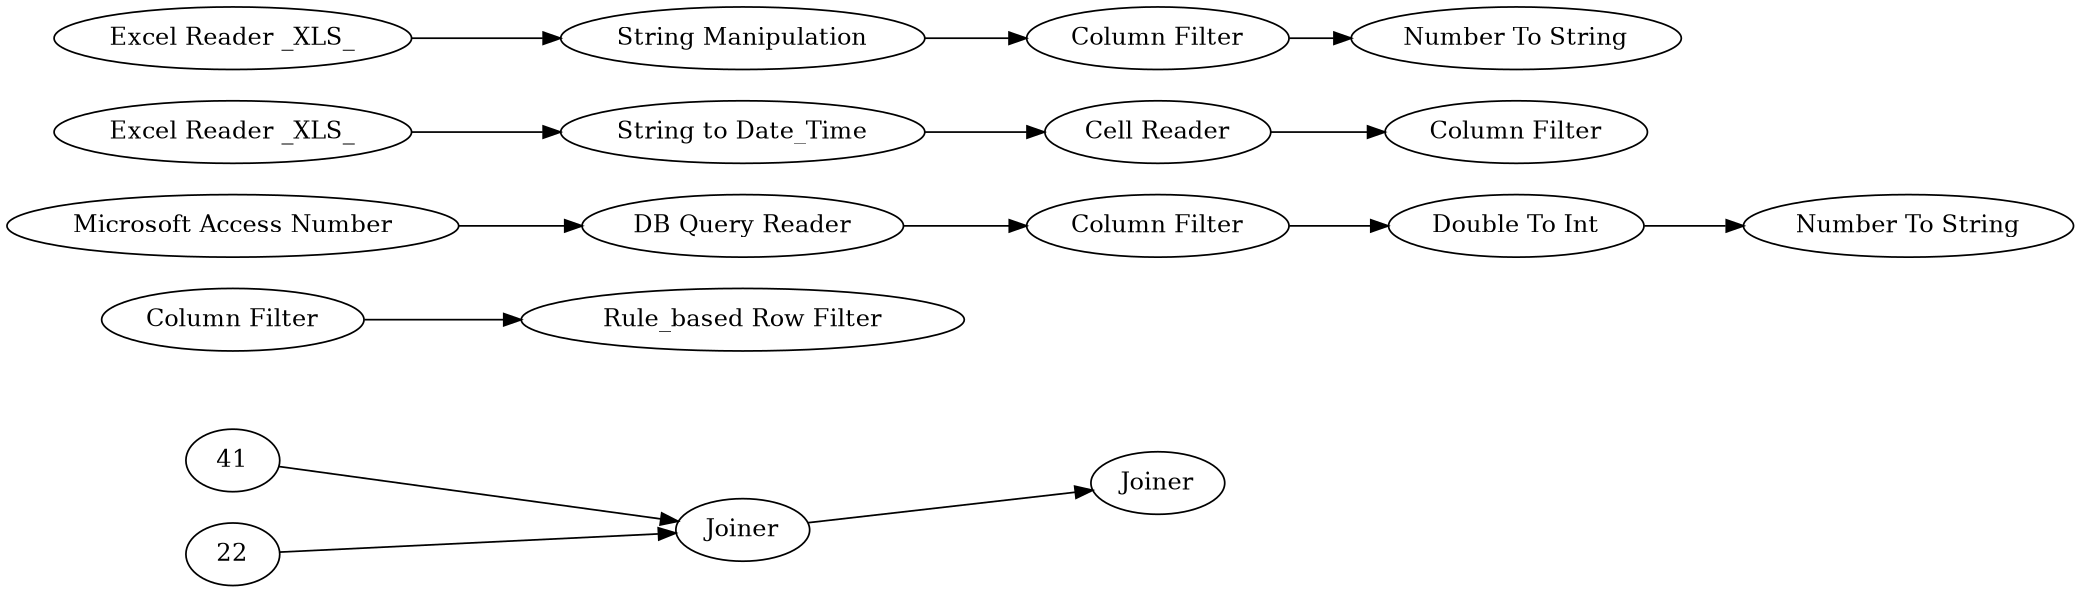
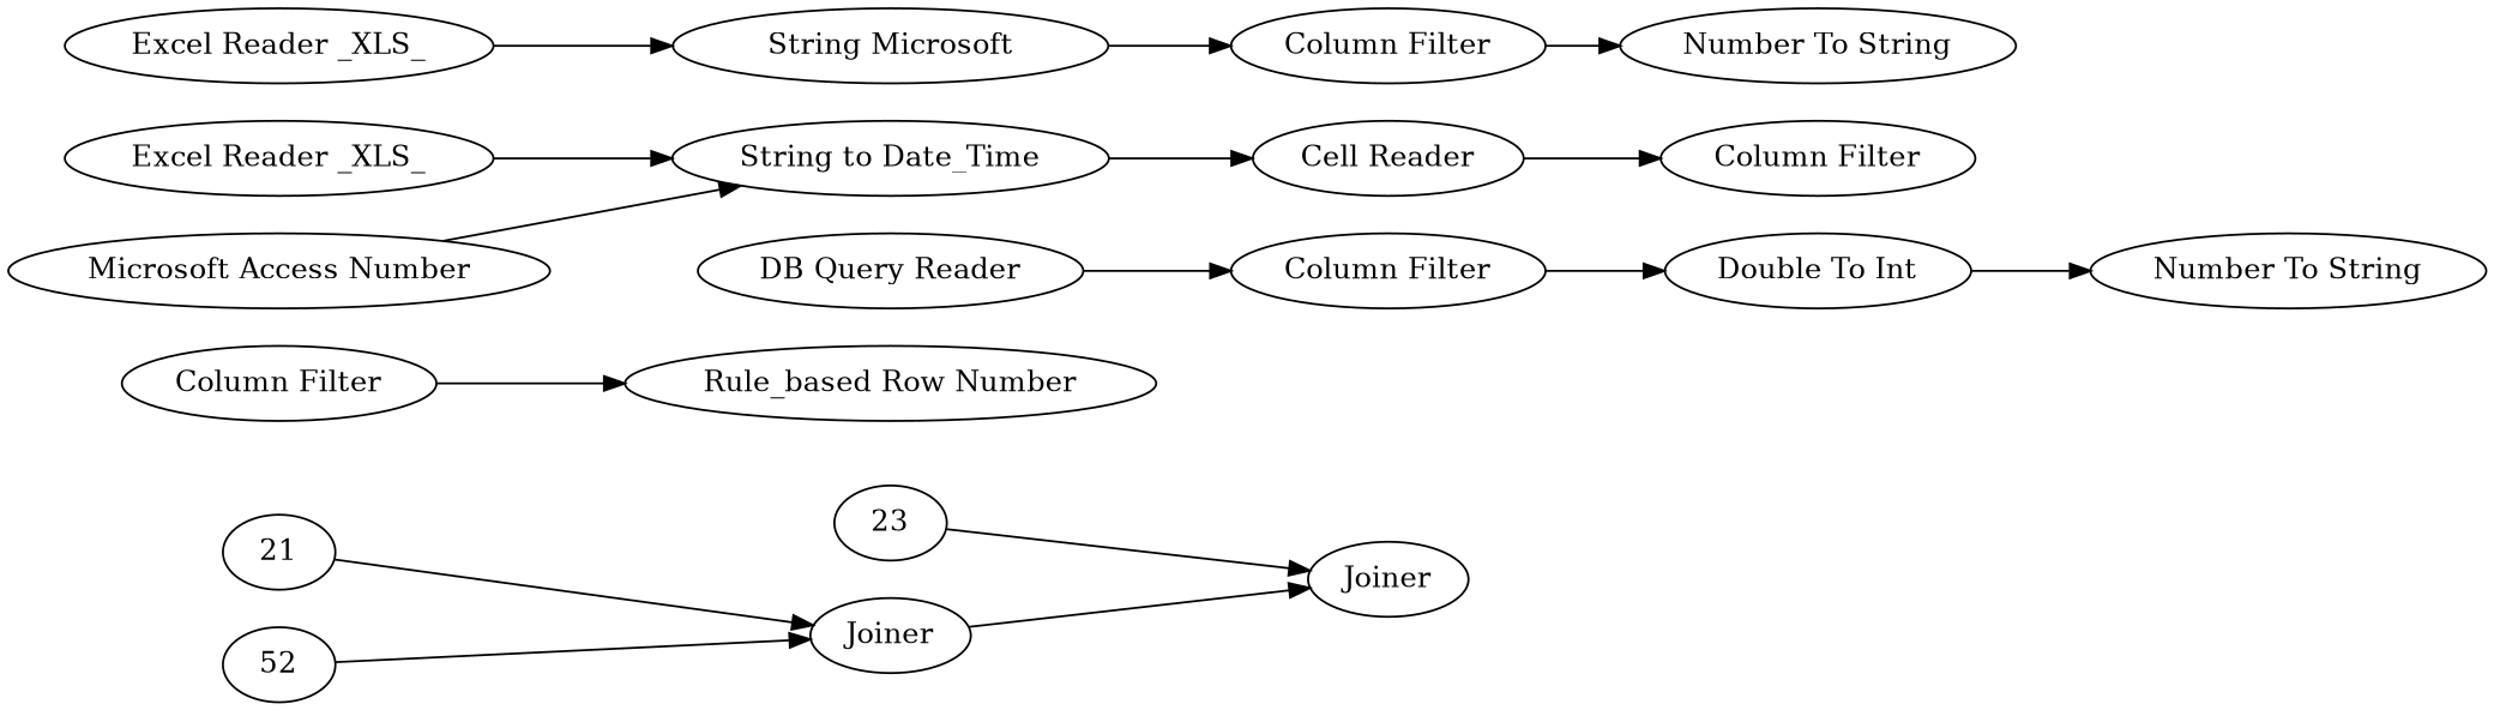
  digraph {
    rankdir=LR
    n1 [label=Joiner]
    n2 [label=Joiner]
    n3 [label="Column Filter"]
-   n4 [label="Rule_based Row Filter"]
+   n4 [label="Rule_based Row Number"]
    n5 [label="Excel Reader _XLS_"]
    n6 [label="String to Date_Time"]
    n7 [label="Cell Reader"]
    n8 [label="Column Filter"]
    n9 [label="Excel Reader _XLS_"]
-   n10 [label="String Manipulation"]
+   n10 [label="String Microsoft"]
    n11 [label="Column Filter"]
    n12 [label="Number To String"]
    n13 [label="Microsoft Access Number"]
    n14 [label="DB Query Reader"]
    n15 [label="Column Filter"]
    n16 [label="Double To Int"]
    n17 [label="Number To String"]
-   21 [label=41]
-   22
+   21
+   22 [label=52]
+   23
    n1 -> n2
    n3 -> n4
    n5 -> n6
    n6 -> n7
    n7 -> n8
    n9 -> n10
    n10 -> n11
    n11 -> n12
-   n13 -> n14
+   n13 -> n6
    n14 -> n15
    n15 -> n16
    n16 -> n17
    21 -> n1
    22 -> n1
+   23 -> n2
  }
